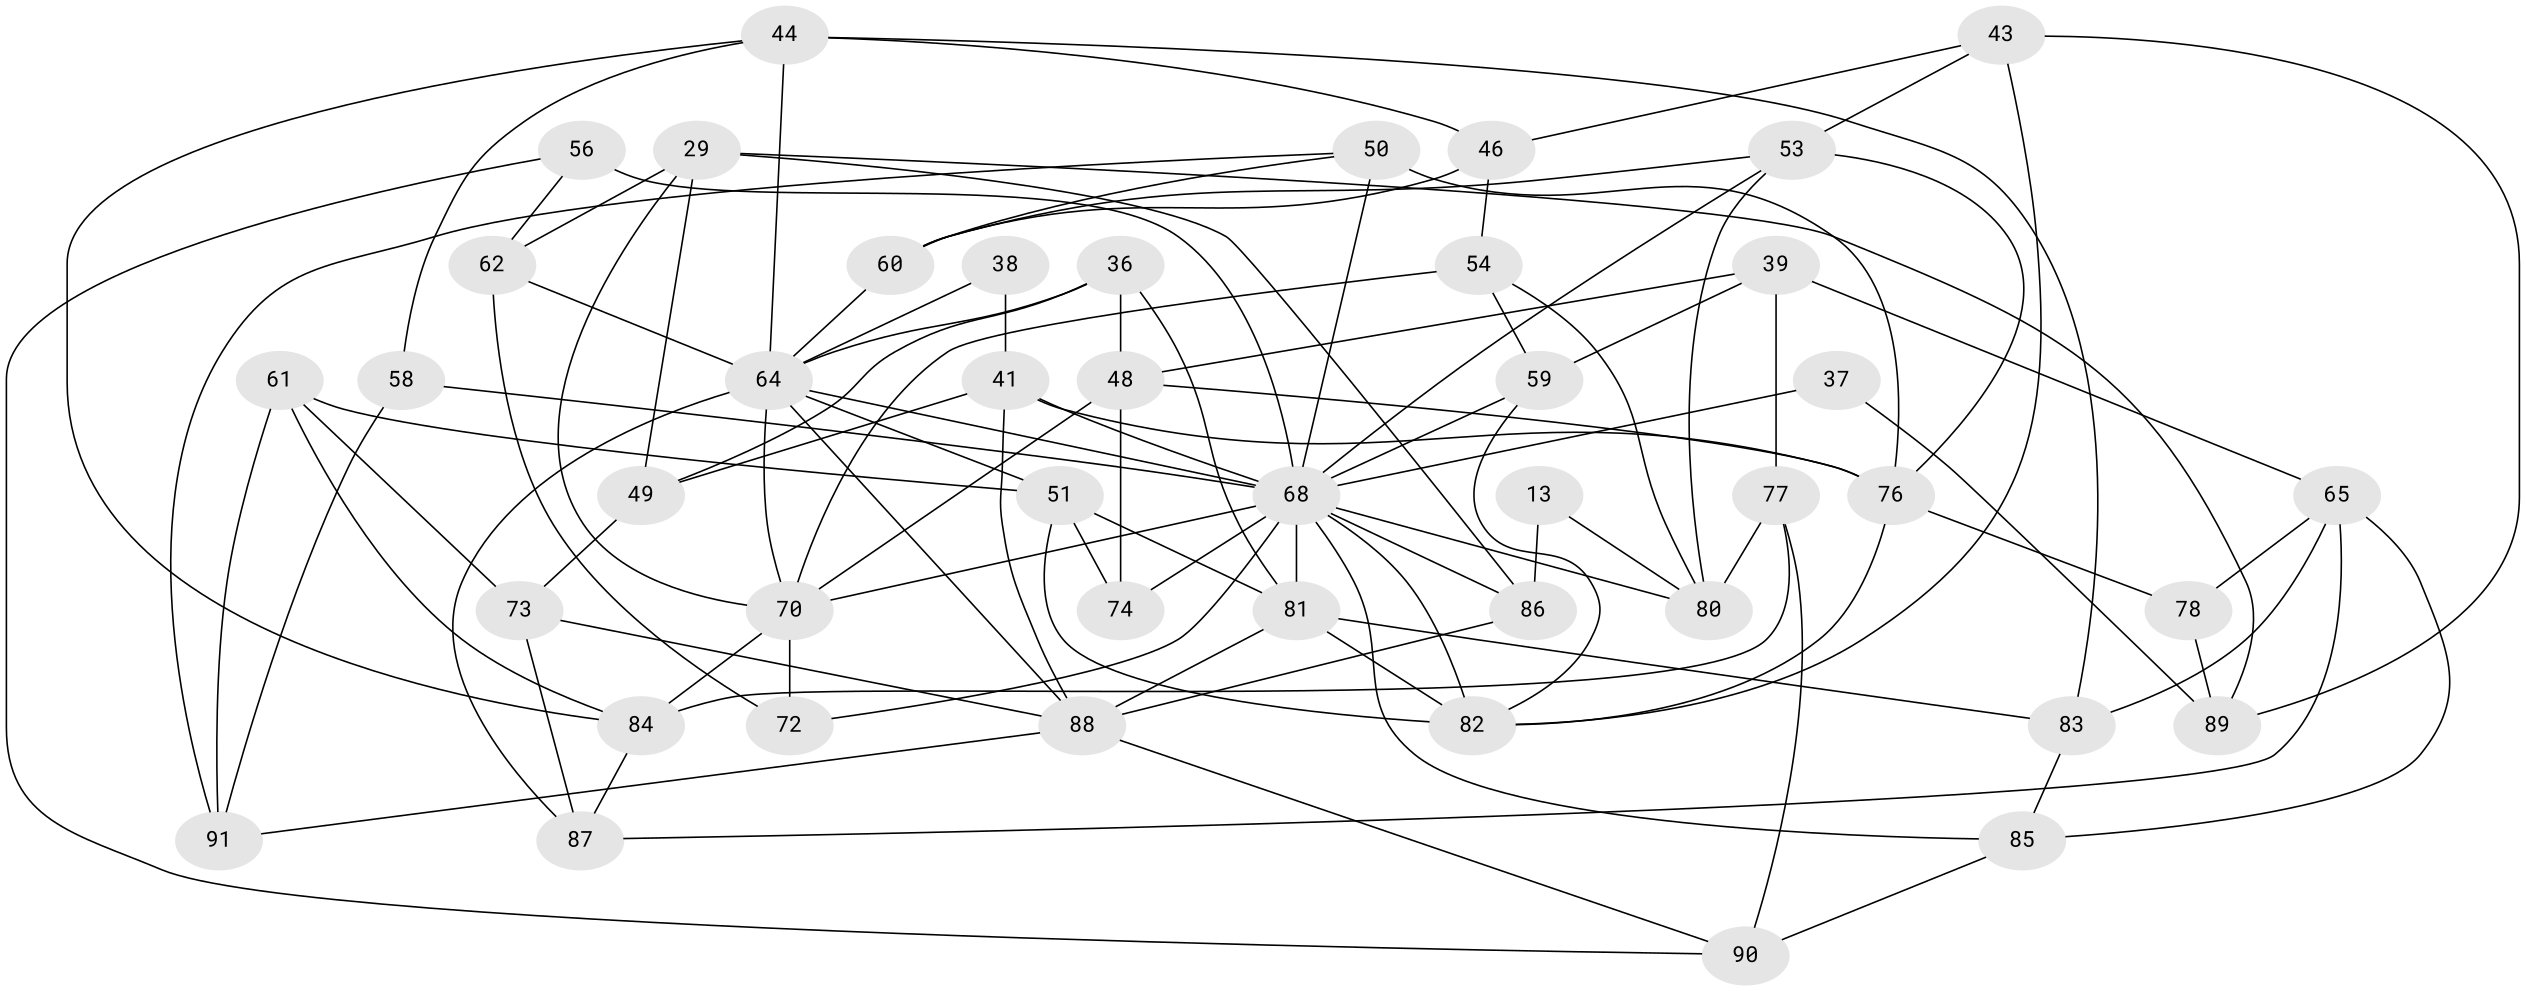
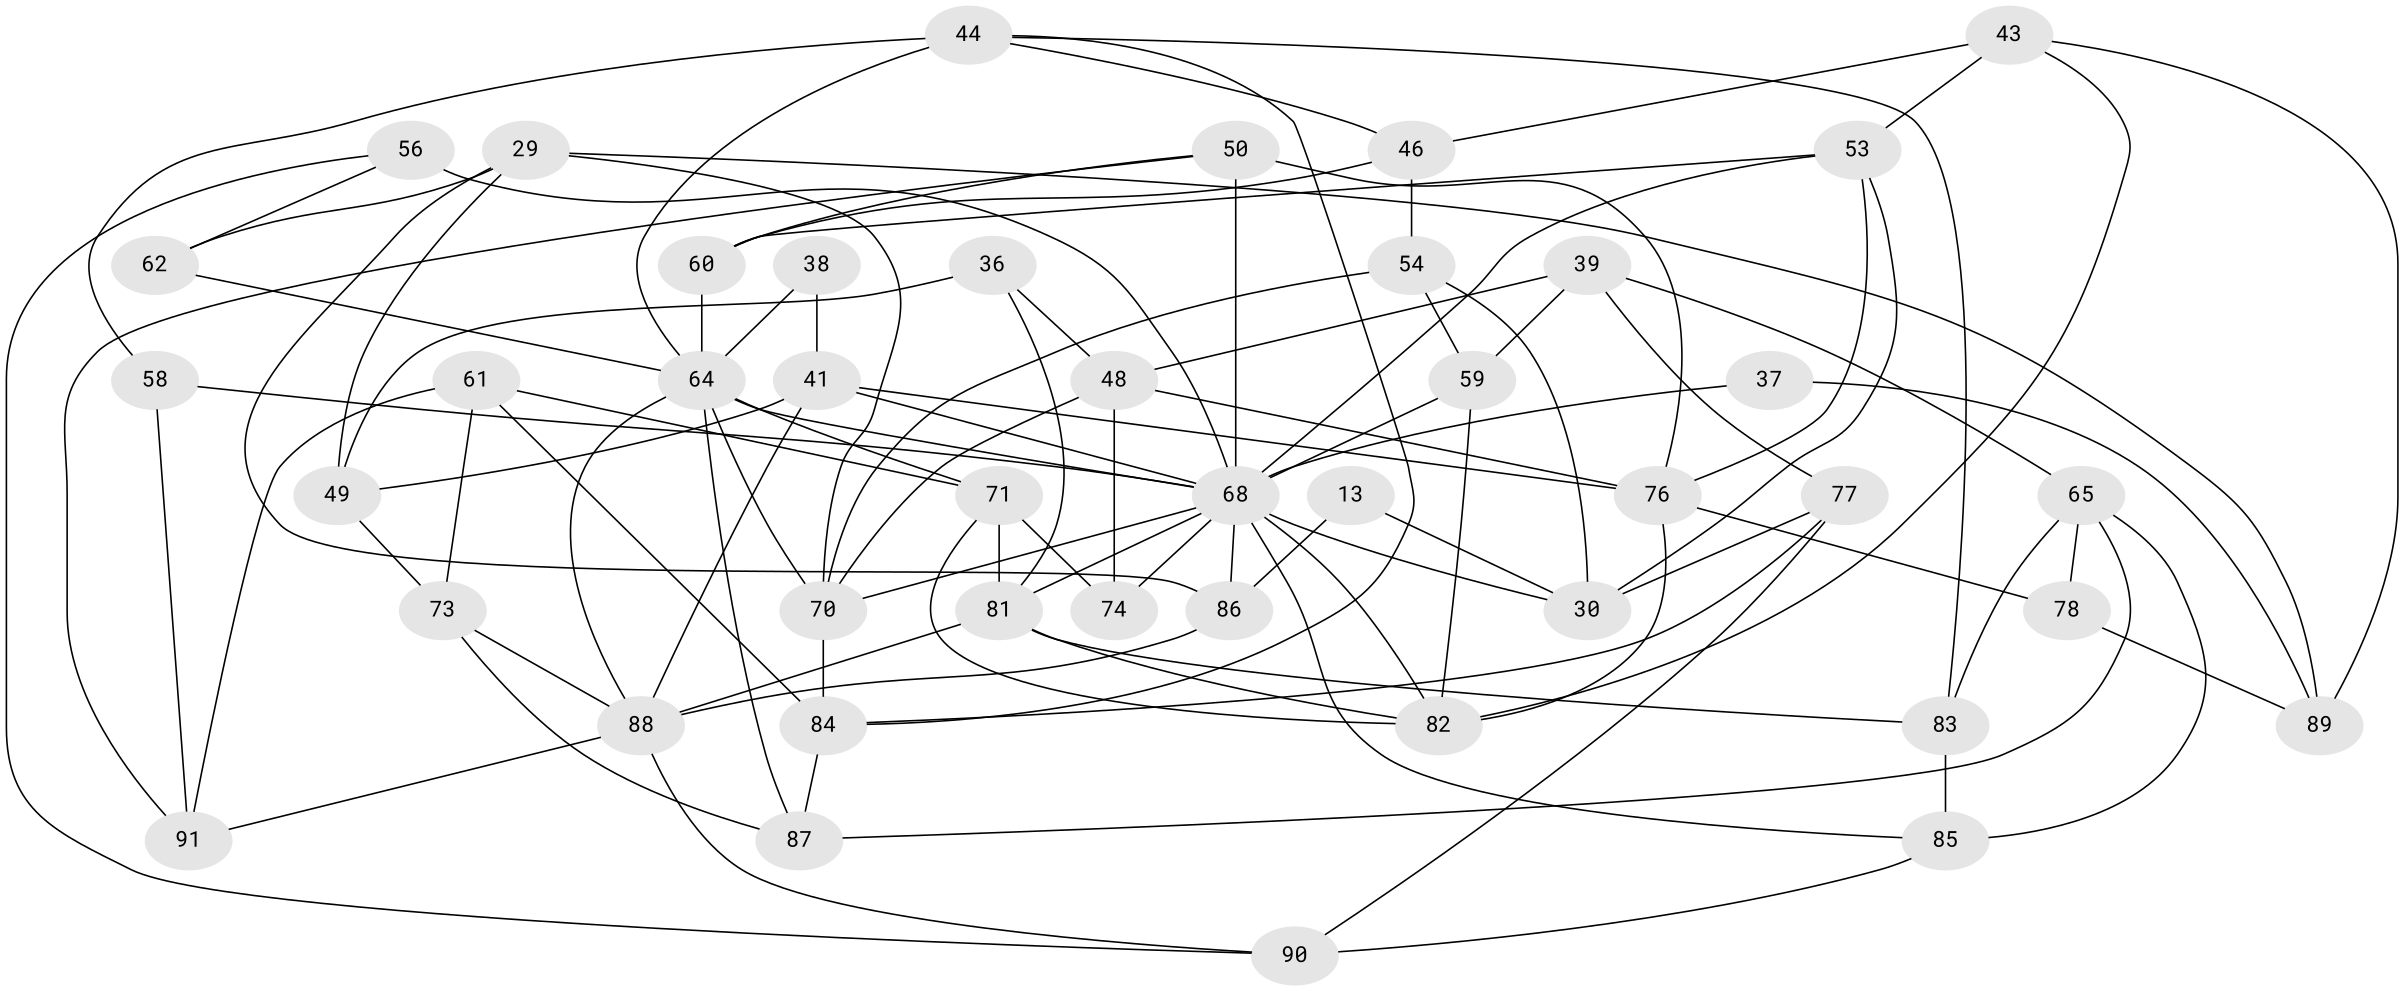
  graph {
    fontname="Roboto Mono"
    node [color=gray90 fontname="Roboto Mono" style=filled]
    edge [fontname="Roboto Mono"]
    13 [super="+3"]
-   80 [super="+31"]
+   80 [super="+31" label=30]
    86
    88 [super="+66"]
    91
    90
    29 [super="+22"]
    49
    62
    70 [super="+69"]
    89 [super="+20"]
    73
    64 [super="+16+57"]
-   72
    84 [super="+25"]
    48 [super="+34"]
    74
    76 [super="+10"]
    36
    81 [super="+6+79"]
    68 [super="+35+47+67+63"]
-   71 [super="+15" label=51]
+   71 [super="+15"]
    87
    82 [super="+26"]
    83 [super="+45"]
    85
    37
    38
    41
    39
    59
    65
    77
    78
    43
    46
    53 [super="+19"]
    54
    60
    44 [super="+23"]
    58
    50 [super="+14"]
    56 [super="+40"]
    61
    13 -- 80
    13 -- 86 [weight=2]
    86 -- 88 [weight=2]
    88 -- 91
    88 -- 90
    29 -- 86
    29 -- 49
    29 -- 62
    29 -- 70
    29 -- 89 [weight=2]
    49 -- 73
    62 -- 64
-   62 -- 72
-   70 -- 72
    70 -- 84 [weight=2]
    73 -- 88
    73 -- 87
    64 -- 88 [weight=2]
    64 -- 70
    64 -- 68 [weight=4]
    64 -- 71 [weight=3]
    64 -- 87
    84 -- 87
    48 -- 70
    48 -- 74 [weight=2]
    48 -- 76
    76 -- 82
    76 -- 78
    36 -- 49
-   36 -- 64
    36 -- 48
    36 -- 81
    81 -- 88 [weight=2]
    81 -- 82 [weight=2]
    81 -- 83
    68 -- 80 [weight=2]
    68 -- 86
    68 -- 70 [weight=3]
-   68 -- 72
    68 -- 74
    68 -- 81
    68 -- 82
    68 -- 85
    71 -- 74
    71 -- 81
    71 -- 82
    83 -- 85
    85 -- 90
    37 -- 89 [weight=2]
    37 -- 68 [weight=2]
    38 -- 64 [weight=2]
    38 -- 41
    41 -- 88
    41 -- 49
    41 -- 76 [weight=2]
    41 -- 68 [weight=2]
    39 -- 48
    39 -- 59
    39 -- 65
    39 -- 77
    59 -- 68
    59 -- 82
    65 -- 87
    65 -- 83
    65 -- 85
    65 -- 78
    77 -- 80
    77 -- 90
    77 -- 84
    78 -- 89
    43 -- 89
    43 -- 82
    43 -- 46
    43 -- 53
    46 -- 54
    46 -- 60
    53 -- 80
    53 -- 76 [weight=2]
    53 -- 68
    53 -- 60
    54 -- 80
    54 -- 70
    54 -- 59
    60 -- 64
    44 -- 64 [weight=2]
    44 -- 84
    44 -- 83
    44 -- 46
    44 -- 58
    58 -- 91
    58 -- 68 [weight=2]
    50 -- 91
    50 -- 76
    50 -- 68 [weight=3]
    50 -- 60
    56 -- 90
    56 -- 62
    56 -- 68 [weight=4]
    61 -- 91
    61 -- 73
    61 -- 84
    61 -- 71
  }
